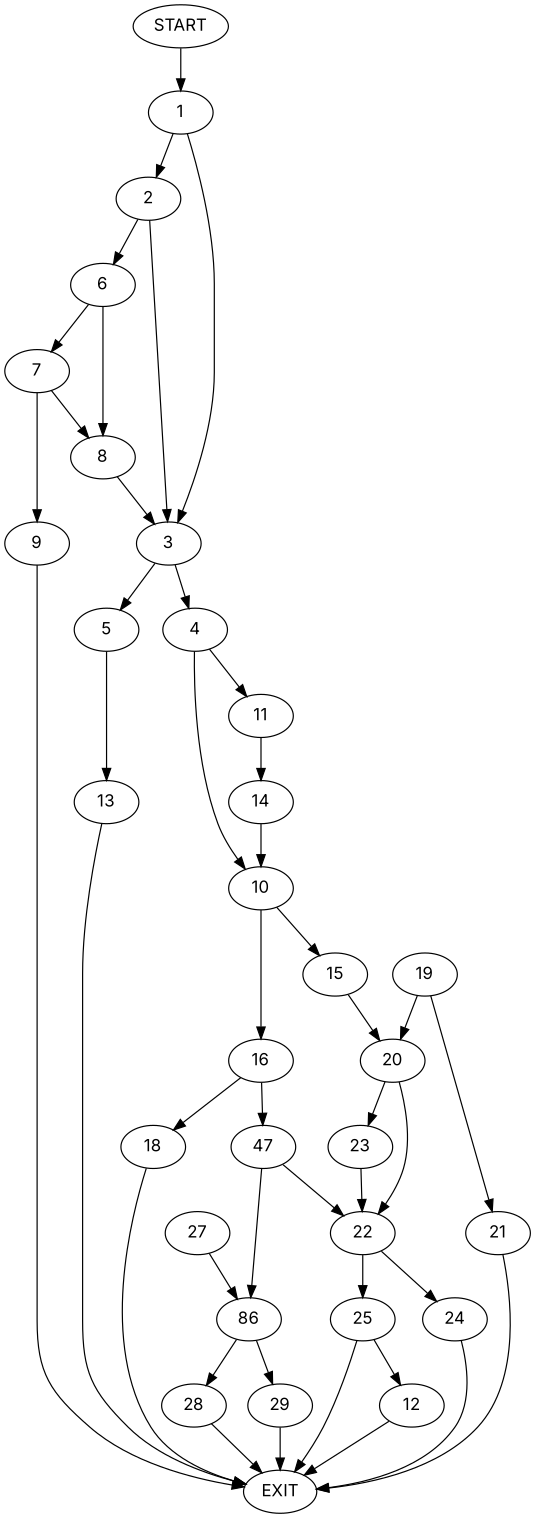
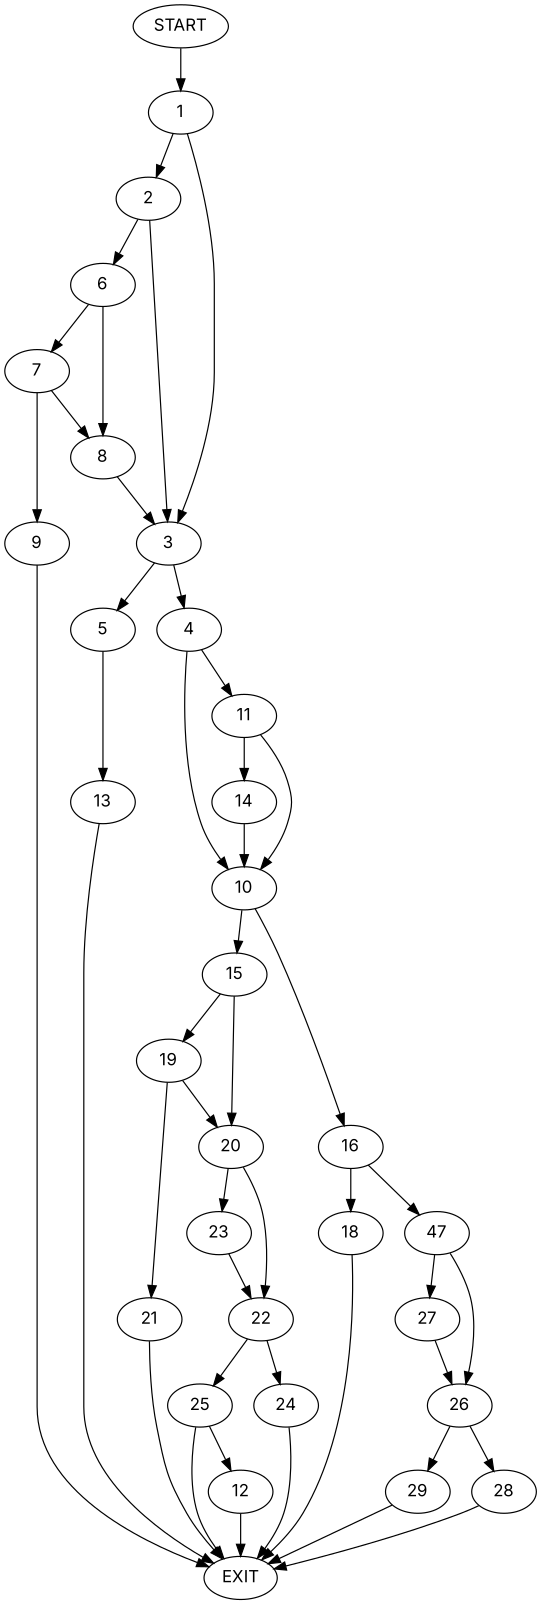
  digraph {
    fontname=Inter
    node [fontname=Inter]
    edge [fontname=Inter]
    n1 [label=START]
    1
    2
    3
    n5 [label=EXIT]
    6
    4
    5
    7
    8
    10
    11
    13
    15
    16
    14
    12
    9
    19
    20
    n21 [label=47]
    18
    21
    22
    23
-   26 [label=86]
+   26
    27
    28
    29
    24
    25
    n1 -> 1
    1 -> 2
    1 -> 3
    2 -> 3
    2 -> 6
    3 -> 4
    3 -> 5
    6 -> 7
    6 -> 8
    4 -> 10
    4 -> 11
    5 -> 13
    7 -> 8
    7 -> 9
    8 -> 3
    10 -> 15
    10 -> 16
+   11 -> 10
    11 -> 14
    13 -> n5
+   15 -> 19
    15 -> 20
    16 -> n21
    16 -> 18
    14 -> 10
    12 -> n5
    9 -> n5
    19 -> 20
    19 -> 21
    20 -> 22
    20 -> 23
    n21 -> 26
-   n21 -> 22
+   n21 -> 27
    18 -> n5
    21 -> n5
    22 -> 24
    22 -> 25
    23 -> 22
    26 -> 28
    26 -> 29
    27 -> 26
    28 -> n5
    29 -> n5
    24 -> n5
    25 -> n5
    25 -> 12
  }
